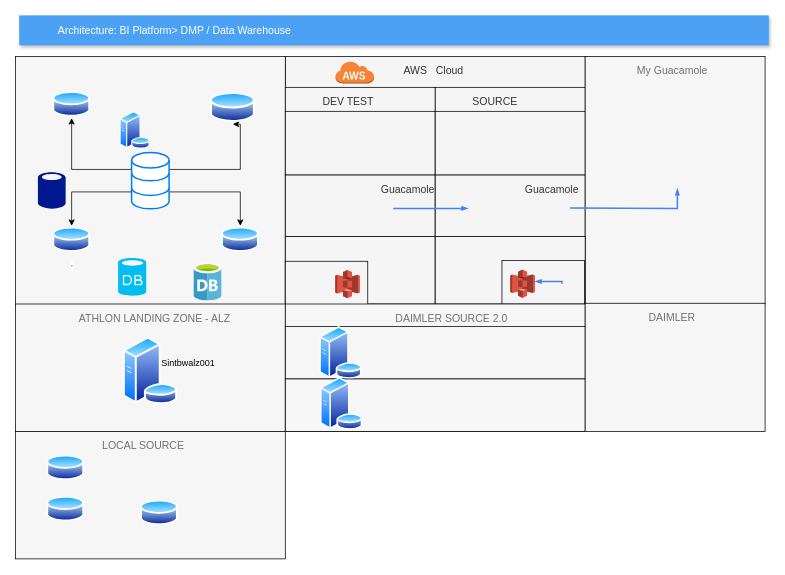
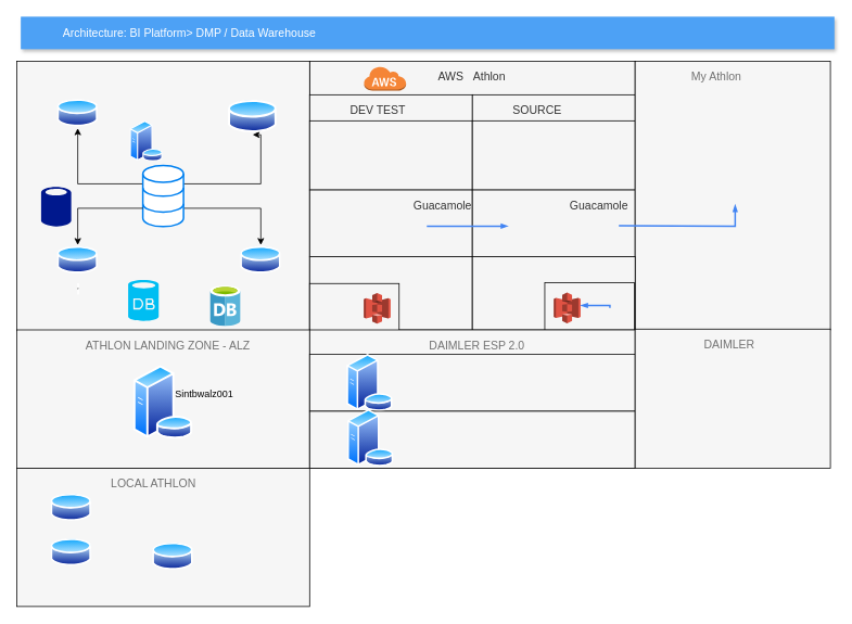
  <mxCell id="0" />
  <mxCell id="1" parent="0" />
- <mxCell id="2" value="&lt;div style=&quot;text-align: center&quot;&gt;&amp;nbsp; &amp;nbsp; &amp;nbsp; &amp;nbsp; &amp;nbsp; &amp;nbsp; &amp;nbsp; &amp;nbsp; &amp;nbsp; &amp;nbsp; &amp;nbsp; &amp;nbsp; &amp;nbsp; &amp;nbsp; AWS&amp;nbsp; &amp;nbsp;Cloud&lt;/div&gt;" style="fillColor=#f5f5f5;strokeColor=#000000;shadow=0;fontSize=14;align=left;spacing=10;fontColor=#333333;9E9E9E;verticalAlign=top;spacingTop=-4;fontStyle=0;spacingLeft=40;html=1;" parent="1" vertex="1"><mxGeometry x="380" y="75" width="400" height="331" as="geometry" /></mxCell>
+ <mxCell id="2" value="&lt;div style=&quot;text-align: center&quot;&gt;&amp;nbsp; &amp;nbsp; &amp;nbsp; &amp;nbsp; &amp;nbsp; &amp;nbsp; &amp;nbsp; &amp;nbsp; &amp;nbsp; &amp;nbsp; &amp;nbsp; &amp;nbsp; &amp;nbsp; &amp;nbsp; AWS&amp;nbsp; &amp;nbsp;Athlon&lt;/div&gt;" style="fillColor=#f5f5f5;strokeColor=#000000;shadow=0;fontSize=14;align=left;spacing=10;fontColor=#333333;9E9E9E;verticalAlign=top;spacingTop=-4;fontStyle=0;spacingLeft=40;html=1;" parent="1" vertex="1"><mxGeometry x="380" y="75" width="400" height="331" as="geometry" /></mxCell>
  <mxCell id="3" value="&lt;div style=&quot;text-align: right&quot;&gt;&lt;br&gt;&lt;/div&gt;" style="fillColor=#F6F6F6;strokeColor=#000000;shadow=0;gradientColor=none;fontSize=14;align=left;spacing=10;fontColor=#717171;9E9E9E;verticalAlign=top;spacingTop=-4;fontStyle=0;spacingLeft=40;html=1;" vertex="1" parent="1"><mxGeometry x="20" y="75" width="360" height="331" as="geometry" /></mxCell>
  <mxCell id="4" style="edgeStyle=orthogonalEdgeStyle;rounded=0;orthogonalLoop=1;jettySize=auto;html=1;" edge="1" parent="3" source="7" target="8"><mxGeometry relative="1" as="geometry"><Array as="points"><mxPoint x="75" y="150.455" /></Array></mxGeometry></mxCell>
  <mxCell id="5" style="edgeStyle=orthogonalEdgeStyle;rounded=0;orthogonalLoop=1;jettySize=auto;html=1;" edge="1" parent="3" source="7" target="9"><mxGeometry relative="1" as="geometry"><Array as="points"><mxPoint x="300" y="180.545" /></Array></mxGeometry></mxCell>
  <mxCell id="6" style="edgeStyle=orthogonalEdgeStyle;rounded=0;orthogonalLoop=1;jettySize=auto;html=1;entryX=0.5;entryY=1;entryDx=0;entryDy=0;" edge="1" parent="3" source="7" target="10"><mxGeometry relative="1" as="geometry"><Array as="points"><mxPoint x="300" y="150.455" /></Array></mxGeometry></mxCell>
  <mxCell id="7" value="" style="html=1;verticalLabelPosition=bottom;align=center;labelBackgroundColor=#ffffff;verticalAlign=top;strokeWidth=2;strokeColor=#0080F0;fillColor=#ffffff;shadow=0;dashed=0;shape=mxgraph.ios7.icons.data;" vertex="1" parent="3"><mxGeometry x="155" y="127.886" width="50" height="75.227" as="geometry" /></mxCell>
  <mxCell id="8" value="" style="aspect=fixed;perimeter=ellipsePerimeter;html=1;align=center;shadow=0;dashed=0;spacingTop=3;image;image=img/lib/active_directory/database.svg;" vertex="1" parent="3"><mxGeometry x="50" y="45.136" width="50" height="37" as="geometry" /></mxCell>
  <mxCell id="9" value="" style="aspect=fixed;perimeter=ellipsePerimeter;html=1;align=center;shadow=0;dashed=0;spacingTop=3;image;image=img/lib/active_directory/database.svg;" vertex="1" parent="3"><mxGeometry x="275" y="225.682" width="50" height="37" as="geometry" /></mxCell>
  <mxCell id="10" value="" style="aspect=fixed;perimeter=ellipsePerimeter;html=1;align=center;shadow=0;dashed=0;spacingTop=3;image;image=img/lib/active_directory/database.svg;" vertex="1" parent="3"><mxGeometry x="260" y="45.136" width="60" height="45" as="geometry" /></mxCell>
  <mxCell id="11" value="&lt;hr&gt;" style="aspect=fixed;perimeter=ellipsePerimeter;html=1;align=center;shadow=0;dashed=0;spacingTop=3;image;image=img/lib/active_directory/database.svg;" vertex="1" parent="3"><mxGeometry x="50" y="225.682" width="50" height="37" as="geometry" /></mxCell>
  <mxCell id="12" style="edgeStyle=orthogonalEdgeStyle;rounded=0;orthogonalLoop=1;jettySize=auto;html=1;" edge="1" parent="3" source="7" target="11"><mxGeometry relative="1" as="geometry"><Array as="points"><mxPoint x="75" y="180.545" /></Array></mxGeometry></mxCell>
  <mxCell id="13" value="" style="aspect=fixed;perimeter=ellipsePerimeter;html=1;align=center;shadow=0;dashed=0;spacingTop=3;image;image=img/lib/active_directory/database_server.svg;labelBackgroundColor=#E6E6E6;strokeColor=#000000;" vertex="1" parent="3"><mxGeometry x="139" y="73.221" width="41" height="50" as="geometry" /></mxCell>
  <mxCell id="14" value="" style="verticalLabelPosition=bottom;html=1;verticalAlign=top;align=center;strokeColor=none;fillColor=#00BEF2;shape=mxgraph.azure.database;labelBackgroundColor=#E6E6E6;" vertex="1" parent="3"><mxGeometry x="137" y="268.812" width="37.5" height="50.152" as="geometry" /></mxCell>
  <mxCell id="15" value="" style="pointerEvents=1;shadow=0;dashed=0;html=1;strokeColor=none;labelPosition=center;verticalLabelPosition=bottom;verticalAlign=top;align=center;shape=mxgraph.mscae.enterprise.database_generic;fillColor=#00188D;labelBackgroundColor=#E6E6E6;" vertex="1" parent="3"><mxGeometry x="30" y="153.464" width="37" height="50.152" as="geometry" /></mxCell>
  <mxCell id="16" value="" style="aspect=fixed;html=1;perimeter=none;align=center;shadow=0;dashed=0;image;fontSize=12;image=img/lib/mscae/Database_General.svg;labelBackgroundColor=#E6E6E6;strokeColor=#000000;" vertex="1" parent="3"><mxGeometry x="238" y="275.833" width="37.5" height="50" as="geometry" /></mxCell>
  <mxCell id="17" value="" style="shape=image;verticalLabelPosition=bottom;labelBackgroundColor=#ffffff;verticalAlign=top;aspect=fixed;imageAspect=0;image=https://cdn-images-1.medium.com/fit/t/1600/480/1*VWxvb7hQdMZg_5VWjbQQmg.png;" vertex="1" parent="3"><mxGeometry x="79.5" y="-7.021" width="190" height="57" as="geometry" /></mxCell>
  <mxCell id="18" value="Architecture: BI Platform&amp;gt; DMP / Data Warehouse" style="fillColor=#4DA1F5;strokeColor=none;shadow=1;gradientColor=none;fontSize=14;align=left;spacingLeft=50;fontColor=#ffffff;html=1;" parent="1" vertex="1"><mxGeometry x="25" y="20" width="1000" height="40" as="geometry" /></mxCell>
  <mxCell id="19" value="" style="dashed=0;html=1;shape=mxgraph.aws3.cloud;fillColor=#F58536;gradientColor=none;dashed=0;rounded=1;shadow=0;comic=0;strokeColor=#E6E6E6;strokeWidth=6;fontFamily=Verdana;fontSize=12;fontColor=#000000;" vertex="1" parent="1"><mxGeometry x="446.5" y="81" width="52" height="30" as="geometry" /></mxCell>
  <mxCell id="20" value="&lt;div style=&quot;text-align: center&quot;&gt;DEV TEST&lt;/div&gt;" style="fillColor=#f5f5f5;strokeColor=#000000;shadow=0;fontSize=14;align=left;spacing=10;fontColor=#333333;9E9E9E;verticalAlign=top;spacingTop=-4;fontStyle=0;spacingLeft=40;html=1;" vertex="1" parent="1"><mxGeometry x="380" y="116" width="200" height="288" as="geometry" /></mxCell>
  <mxCell id="21" value="&lt;div style=&quot;text-align: center&quot;&gt;&lt;br&gt;&lt;/div&gt;" style="fillColor=#f5f5f5;strokeColor=#000000;shadow=0;fontSize=14;align=left;spacing=10;fontColor=#333333;9E9E9E;verticalAlign=top;spacingTop=-4;fontStyle=0;spacingLeft=40;html=1;" vertex="1" parent="1"><mxGeometry x="380" y="315" width="200" height="90" as="geometry" /></mxCell>
  <mxCell id="22" value="" style="shape=image;verticalLabelPosition=bottom;labelBackgroundColor=#ffffff;verticalAlign=top;aspect=fixed;imageAspect=0;image=http://decisionnelclient.org/wp-content/uploads/2017/09/rstudio-hex-shiny-dot-psd.png;" vertex="1" parent="1"><mxGeometry x="507" y="331" width="55" height="63" as="geometry" /></mxCell>
  <mxCell id="23" value="&lt;div style=&quot;text-align: center&quot;&gt;&lt;br&gt;&lt;/div&gt;" style="fillColor=#f5f5f5;strokeColor=#000000;shadow=0;fontSize=14;align=left;spacing=10;fontColor=#333333;9E9E9E;verticalAlign=top;spacingTop=-4;fontStyle=0;spacingLeft=40;html=1;" vertex="1" parent="1"><mxGeometry x="380" y="148" width="200" height="85" as="geometry" /></mxCell>
  <mxCell id="24" value="" style="shape=image;verticalLabelPosition=bottom;labelBackgroundColor=#ffffff;verticalAlign=top;aspect=fixed;imageAspect=0;image=https://www.dataclaritycorp.com/wp-content/uploads/2018/09/wherescape-red-icon_Opt.png;" vertex="1" parent="1"><mxGeometry x="436" y="171.5" width="88" height="50" as="geometry" /></mxCell>
  <mxCell id="25" value="" style="shape=image;verticalLabelPosition=bottom;labelBackgroundColor=#ffffff;verticalAlign=top;aspect=fixed;imageAspect=0;image=https://www.slipstreambi.co.za/sites/default/files/styles/large/public/products/Wherescape_0.png?itok=-hhMVMUl;" vertex="1" parent="1"><mxGeometry x="426.5" y="138.5" width="77" height="46" as="geometry" /></mxCell>
  <mxCell id="26" value="&lt;div style=&quot;text-align: center&quot;&gt;&amp;nbsp; &amp;nbsp; &amp;nbsp; &amp;nbsp; &amp;nbsp; &amp;nbsp; &amp;nbsp; &amp;nbsp; &amp;nbsp; &amp;nbsp; Guacamole&amp;nbsp;&lt;/div&gt;" style="fillColor=#f5f5f5;strokeColor=#000000;shadow=0;fontSize=14;align=left;spacing=10;fontColor=#333333;9E9E9E;verticalAlign=top;spacingTop=-4;fontStyle=0;spacingLeft=40;html=1;" vertex="1" parent="1"><mxGeometry x="380" y="233" width="200" height="82" as="geometry" /></mxCell>
  <mxCell id="27" value="" style="shape=image;verticalLabelPosition=bottom;labelBackgroundColor=#ffffff;verticalAlign=top;aspect=fixed;imageAspect=0;image=https://www.channelbiz.es/wp-content/uploads/2012/04/QV_3-D-icon_RGB.png;" vertex="1" parent="1"><mxGeometry x="431.5" y="240.5" width="67" height="71" as="geometry" /></mxCell>
  <mxCell id="28" value="&lt;div style=&quot;text-align: center&quot;&gt;SOURCE&lt;/div&gt;" style="fillColor=#f5f5f5;strokeColor=#000000;shadow=0;fontSize=14;align=left;spacing=10;fontColor=#333333;9E9E9E;verticalAlign=top;spacingTop=-4;fontStyle=0;spacingLeft=40;html=1;" vertex="1" parent="1"><mxGeometry x="580" y="116" width="200" height="288" as="geometry" /></mxCell>
  <mxCell id="29" value="&lt;div style=&quot;text-align: center&quot;&gt;&lt;br&gt;&lt;/div&gt;" style="fillColor=#f5f5f5;strokeColor=#000000;shadow=0;fontSize=14;align=left;spacing=10;fontColor=#333333;9E9E9E;verticalAlign=top;spacingTop=-4;fontStyle=0;spacingLeft=40;html=1;" vertex="1" parent="1"><mxGeometry x="580" y="148" width="200" height="85" as="geometry" /></mxCell>
  <mxCell id="30" value="" style="shape=image;verticalLabelPosition=bottom;labelBackgroundColor=#ffffff;verticalAlign=top;aspect=fixed;imageAspect=0;image=https://www.dataclaritycorp.com/wp-content/uploads/2018/09/wherescape-red-icon_Opt.png;" vertex="1" parent="1"><mxGeometry x="612.5" y="171.5" width="88" height="50" as="geometry" /></mxCell>
  <mxCell id="31" value="" style="shape=image;verticalLabelPosition=bottom;labelBackgroundColor=#ffffff;verticalAlign=top;aspect=fixed;imageAspect=0;image=https://www.slipstreambi.co.za/sites/default/files/styles/large/public/products/Wherescape_0.png?itok=-hhMVMUl;" vertex="1" parent="1"><mxGeometry x="618" y="138.5" width="77" height="46" as="geometry" /></mxCell>
  <mxCell id="32" value="&amp;nbsp; &amp;nbsp; &amp;nbsp; &amp;nbsp; &amp;nbsp; &amp;nbsp; &amp;nbsp; &amp;nbsp; &amp;nbsp; Guacamole" style="fillColor=#f5f5f5;strokeColor=#000000;shadow=0;fontSize=14;align=left;spacing=10;fontColor=#333333;9E9E9E;verticalAlign=top;spacingTop=-4;fontStyle=0;spacingLeft=40;html=1;" vertex="1" parent="1"><mxGeometry x="580" y="233" width="200" height="82" as="geometry" /></mxCell>
  <mxCell id="33" value="" style="shape=image;verticalLabelPosition=bottom;labelBackgroundColor=#ffffff;verticalAlign=top;aspect=fixed;imageAspect=0;image=https://www.channelbiz.es/wp-content/uploads/2012/04/QV_3-D-icon_RGB.png;" vertex="1" parent="1"><mxGeometry x="631.5" y="239.5" width="67" height="71" as="geometry" /></mxCell>
  <mxCell id="34" value="" style="edgeStyle=orthogonalEdgeStyle;fontSize=12;html=1;endArrow=blockThin;endFill=1;rounded=0;strokeWidth=2;endSize=4;startSize=4;dashed=0;strokeColor=#4284F3;" edge="1" parent="1"><mxGeometry width="100" relative="1" as="geometry"><mxPoint x="524" y="277.5" as="sourcePoint" /><mxPoint x="624" y="277.5" as="targetPoint" /></mxGeometry></mxCell>
  <mxCell id="35" value="&lt;div style=&quot;text-align: center&quot;&gt;&lt;br&gt;&lt;/div&gt;" style="fillColor=#f5f5f5;strokeColor=#000000;shadow=0;fontSize=14;align=left;spacing=10;fontColor=#333333;9E9E9E;verticalAlign=top;spacingTop=-4;fontStyle=0;spacingLeft=40;html=1;" vertex="1" parent="1"><mxGeometry x="380" y="348" width="110" height="58" as="geometry" /></mxCell>
  <mxCell id="36" value="" style="outlineConnect=0;dashed=0;verticalLabelPosition=bottom;verticalAlign=top;align=center;html=1;shape=mxgraph.aws3.s3;fillColor=#E05243;gradientColor=none;" vertex="1" parent="1"><mxGeometry x="446.5" y="359.5" width="33" height="38" as="geometry" /></mxCell>
  <mxCell id="37" value="" style="shape=image;html=1;verticalAlign=top;verticalLabelPosition=bottom;labelBackgroundColor=#ffffff;imageAspect=0;aspect=fixed;image=https://cdn2.iconfinder.com/data/icons/whcompare-servers-web-hosting/50/sftp-128.png;strokeColor=#000000;" vertex="1" parent="1"><mxGeometry x="387.5" y="359.5" width="39" height="39" as="geometry" /></mxCell>
- <mxCell id="38" value="&lt;div style=&quot;text-align: right&quot;&gt;&lt;span&gt;&amp;nbsp; &amp;nbsp; &amp;nbsp;My Guacamole&lt;/span&gt;&lt;/div&gt;" style="fillColor=#F6F6F6;strokeColor=#000000;shadow=0;gradientColor=none;fontSize=14;align=left;spacing=10;fontColor=#717171;9E9E9E;verticalAlign=top;spacingTop=-4;fontStyle=0;spacingLeft=40;html=1;" vertex="1" parent="1"><mxGeometry x="780" y="75" width="240" height="330" as="geometry" /></mxCell>
+ <mxCell id="38" value="&lt;div style=&quot;text-align: right&quot;&gt;&lt;span&gt;&amp;nbsp; &amp;nbsp; &amp;nbsp;My Athlon&lt;/span&gt;&lt;/div&gt;" style="fillColor=#F6F6F6;strokeColor=#000000;shadow=0;gradientColor=none;fontSize=14;align=left;spacing=10;fontColor=#717171;9E9E9E;verticalAlign=top;spacingTop=-4;fontStyle=0;spacingLeft=40;html=1;" vertex="1" parent="1"><mxGeometry x="780" y="75" width="240" height="330" as="geometry" /></mxCell>
  <mxCell id="39" value="" style="shape=image;verticalLabelPosition=bottom;labelBackgroundColor=#ffffff;verticalAlign=top;aspect=fixed;imageAspect=0;image=https://png2.kisspng.com/sh/ef809551fcad4c0b4e00ee6bcfe3867d/L0KzQYm3VsA5N6V6h5H0aYP2gLBuTfNiel57fdpyY3zoPb3sggNqdpgyeeZxbHBxPbF3hgJifJpzf591ZXH2dX7olPhtd58yTqY2eEKwRbO4gfE2OWRnfNhtNEWxRYq3Vsk1OWU2TaQDNEe1SIa4V8c5Ol91htk=/kisspng-car-vehicle-leasing-athlon-operating-lease-athlon-64-x2-5b1aa513bdfd45.591.png;" vertex="1" parent="1"><mxGeometry x="790" y="145.5" width="200" height="110" as="geometry" /></mxCell>
  <mxCell id="40" value="" style="edgeStyle=orthogonalEdgeStyle;fontSize=12;html=1;endArrow=blockThin;endFill=1;rounded=0;strokeWidth=2;endSize=4;startSize=4;dashed=0;strokeColor=#4284F3;entryX=0.565;entryY=0.959;entryDx=0;entryDy=0;entryPerimeter=0;" edge="1" parent="1" target="39"><mxGeometry width="100" relative="1" as="geometry"><mxPoint x="760" y="277" as="sourcePoint" /><mxPoint x="860" y="277" as="targetPoint" /></mxGeometry></mxCell>
  <mxCell id="41" value="&lt;div style=&quot;text-align: center&quot;&gt;&lt;br&gt;&lt;/div&gt;" style="fillColor=#f5f5f5;strokeColor=#000000;shadow=0;fontSize=14;align=left;spacing=10;fontColor=#333333;9E9E9E;verticalAlign=top;spacingTop=-4;fontStyle=0;spacingLeft=40;html=1;" vertex="1" parent="1"><mxGeometry x="580" y="315" width="200" height="90" as="geometry" /></mxCell>
  <mxCell id="42" value="" style="shape=image;verticalLabelPosition=bottom;labelBackgroundColor=#ffffff;verticalAlign=top;aspect=fixed;imageAspect=0;image=http://decisionnelclient.org/wp-content/uploads/2017/09/rstudio-hex-shiny-dot-psd.png;" vertex="1" parent="1"><mxGeometry x="599" y="332.5" width="55" height="63" as="geometry" /></mxCell>
  <mxCell id="43" value="&lt;div style=&quot;text-align: center&quot;&gt;&lt;br&gt;&lt;/div&gt;" style="fillColor=#f5f5f5;strokeColor=#000000;shadow=0;fontSize=14;align=left;spacing=10;fontColor=#333333;9E9E9E;verticalAlign=top;spacingTop=-4;fontStyle=0;spacingLeft=40;html=1;" vertex="1" parent="1"><mxGeometry x="669" y="347" width="110" height="58" as="geometry" /></mxCell>
  <mxCell id="44" value="" style="outlineConnect=0;dashed=0;verticalLabelPosition=bottom;verticalAlign=top;align=center;html=1;shape=mxgraph.aws3.s3;fillColor=#E05243;gradientColor=none;" vertex="1" parent="1"><mxGeometry x="680" y="359" width="33" height="38" as="geometry" /></mxCell>
  <mxCell id="45" value="" style="shape=image;html=1;verticalAlign=top;verticalLabelPosition=bottom;labelBackgroundColor=#ffffff;imageAspect=0;aspect=fixed;image=https://cdn2.iconfinder.com/data/icons/whcompare-servers-web-hosting/50/sftp-128.png;strokeColor=#000000;" vertex="1" parent="1"><mxGeometry x="739" y="358.5" width="39" height="39" as="geometry" /></mxCell>
  <mxCell id="46" value="" style="edgeStyle=orthogonalEdgeStyle;fontSize=12;html=1;endArrow=blockThin;endFill=1;rounded=0;strokeWidth=2;endSize=4;startSize=4;dashed=0;strokeColor=#4284F3;" edge="1" target="44" parent="1"><mxGeometry width="100" relative="1" as="geometry"><mxPoint x="749" y="378" as="sourcePoint" /><mxPoint x="779" y="468" as="targetPoint" /><Array as="points"><mxPoint x="749" y="375" /></Array></mxGeometry></mxCell>
  <mxCell id="47" value="&lt;div style=&quot;text-align: right&quot;&gt;&amp;nbsp; &amp;nbsp; &amp;nbsp; &amp;nbsp; &amp;nbsp;ATHLON LANDING ZONE - ALZ&lt;/div&gt;" style="fillColor=#F6F6F6;strokeColor=#000000;shadow=0;gradientColor=none;fontSize=14;align=left;spacing=10;fontColor=#717171;9E9E9E;verticalAlign=top;spacingTop=-4;fontStyle=0;spacingLeft=40;html=1;" vertex="1" parent="1"><mxGeometry x="20" y="405" width="360" height="170" as="geometry" /></mxCell>
  <mxCell id="48" style="edgeStyle=orthogonalEdgeStyle;rounded=0;orthogonalLoop=1;jettySize=auto;html=1;entryX=0.5;entryY=0.267;entryDx=0;entryDy=0;entryPerimeter=0;labelBackgroundColor=#ffffff;strokeColor=none;" edge="1" parent="1" source="49" target="7"><mxGeometry relative="1" as="geometry" /></mxCell>
  <mxCell id="49" value="" style="aspect=fixed;perimeter=ellipsePerimeter;html=1;align=center;shadow=0;dashed=0;spacingTop=3;image;image=img/lib/active_directory/database_server.svg;labelBackgroundColor=#E6E6E6;strokeColor=#000000;" vertex="1" parent="1"><mxGeometry x="163" y="449" width="74" height="90" as="geometry" /></mxCell>
  <mxCell id="50" value="Sintbwalz001" style="text;html=1;resizable=0;points=[];autosize=1;align=left;verticalAlign=top;spacingTop=-4;" vertex="1" parent="1"><mxGeometry x="213" y="474" width="90" height="20" as="geometry" /></mxCell>
  <mxCell id="51" value="" style="aspect=fixed;perimeter=ellipsePerimeter;html=1;align=center;shadow=0;dashed=0;spacingTop=3;image;image=img/lib/active_directory/database_server.svg;labelBackgroundColor=#E6E6E6;strokeColor=#000000;" vertex="1" parent="1"><mxGeometry x="523" y="448" width="74" height="90" as="geometry" /></mxCell>
  <mxCell id="52" value="Sintbwalz001" style="text;html=1;resizable=0;points=[];autosize=1;align=left;verticalAlign=top;spacingTop=-4;" vertex="1" parent="1"><mxGeometry x="573" y="473" width="90" height="20" as="geometry" /></mxCell>
- <mxCell id="53" value="&lt;div style=&quot;text-align: right&quot;&gt;&amp;nbsp; &amp;nbsp; &amp;nbsp; &amp;nbsp; &amp;nbsp; &amp;nbsp; &amp;nbsp; &amp;nbsp; &amp;nbsp; &amp;nbsp; &amp;nbsp; &amp;nbsp; &amp;nbsp;DAIMLER SOURCE 2.0&lt;/div&gt;" style="fillColor=#F6F6F6;strokeColor=#000000;shadow=0;gradientColor=none;fontSize=14;align=left;spacing=10;fontColor=#717171;9E9E9E;verticalAlign=top;spacingTop=-4;fontStyle=0;spacingLeft=40;html=1;" vertex="1" parent="1"><mxGeometry x="380" y="405" width="400" height="170" as="geometry" /></mxCell>
+ <mxCell id="53" value="&lt;div style=&quot;text-align: right&quot;&gt;&amp;nbsp; &amp;nbsp; &amp;nbsp; &amp;nbsp; &amp;nbsp; &amp;nbsp; &amp;nbsp; &amp;nbsp; &amp;nbsp; &amp;nbsp; &amp;nbsp; &amp;nbsp; &amp;nbsp;DAIMLER ESP 2.0&lt;/div&gt;" style="fillColor=#F6F6F6;strokeColor=#000000;shadow=0;gradientColor=none;fontSize=14;align=left;spacing=10;fontColor=#717171;9E9E9E;verticalAlign=top;spacingTop=-4;fontStyle=0;spacingLeft=40;html=1;" vertex="1" parent="1"><mxGeometry x="380" y="405" width="400" height="170" as="geometry" /></mxCell>
  <mxCell id="54" value="&lt;div style=&quot;text-align: right ; font-size: 16px&quot;&gt;&lt;br&gt;&lt;/div&gt;" style="fillColor=#F6F6F6;strokeColor=#000000;shadow=0;gradientColor=none;fontSize=14;align=left;spacing=10;fontColor=#717171;9E9E9E;verticalAlign=top;spacingTop=-4;fontStyle=0;spacingLeft=40;html=1;" vertex="1" parent="1"><mxGeometry x="380" y="435" width="400" height="70" as="geometry" /></mxCell>
  <mxCell id="55" value="&lt;div style=&quot;text-align: right&quot;&gt;&lt;br&gt;&lt;/div&gt;" style="fillColor=#F6F6F6;strokeColor=#000000;shadow=0;gradientColor=none;fontSize=14;align=left;spacing=10;fontColor=#717171;9E9E9E;verticalAlign=top;spacingTop=-4;fontStyle=0;spacingLeft=40;html=1;" vertex="1" parent="1"><mxGeometry x="380" y="505" width="400" height="70" as="geometry" /></mxCell>
  <mxCell id="56" value="" style="aspect=fixed;perimeter=ellipsePerimeter;html=1;align=center;shadow=0;dashed=0;spacingTop=3;image;image=img/lib/active_directory/database_server.svg;labelBackgroundColor=#E6E6E6;strokeColor=#000000;" vertex="1" parent="1"><mxGeometry x="425" y="435" width="58" height="70" as="geometry" /></mxCell>
  <mxCell id="57" value="" style="aspect=fixed;perimeter=ellipsePerimeter;html=1;align=center;shadow=0;dashed=0;spacingTop=3;image;image=img/lib/active_directory/database_server.svg;labelBackgroundColor=#E6E6E6;strokeColor=#000000;" vertex="1" parent="1"><mxGeometry x="426" y="503" width="58" height="70" as="geometry" /></mxCell>
  <mxCell id="58" value="&lt;div style=&quot;text-align: right&quot;&gt;&amp;nbsp; &amp;nbsp; &amp;nbsp; &amp;nbsp; &amp;nbsp;DAIMLER&lt;/div&gt;" style="fillColor=#F6F6F6;strokeColor=#000000;shadow=0;gradientColor=none;fontSize=14;align=left;spacing=10;fontColor=#717171;9E9E9E;verticalAlign=top;spacingTop=-4;fontStyle=0;spacingLeft=40;html=1;" vertex="1" parent="1"><mxGeometry x="780" y="404" width="240" height="171" as="geometry" /></mxCell>
- <mxCell id="59" value="&lt;div style=&quot;text-align: right&quot;&gt;&amp;nbsp; &amp;nbsp; &amp;nbsp; &amp;nbsp; &amp;nbsp; &amp;nbsp; &amp;nbsp; &amp;nbsp; &amp;nbsp;LOCAL SOURCE&lt;/div&gt;" style="fillColor=#F6F6F6;strokeColor=#000000;shadow=0;gradientColor=none;fontSize=14;align=left;spacing=10;fontColor=#717171;9E9E9E;verticalAlign=top;spacingTop=-4;fontStyle=0;spacingLeft=40;html=1;" vertex="1" parent="1"><mxGeometry x="20" y="575" width="360" height="170" as="geometry" /></mxCell>
+ <mxCell id="59" value="&lt;div style=&quot;text-align: right&quot;&gt;&amp;nbsp; &amp;nbsp; &amp;nbsp; &amp;nbsp; &amp;nbsp; &amp;nbsp; &amp;nbsp; &amp;nbsp; &amp;nbsp;LOCAL ATHLON&lt;/div&gt;" style="fillColor=#F6F6F6;strokeColor=#000000;shadow=0;gradientColor=none;fontSize=14;align=left;spacing=10;fontColor=#717171;9E9E9E;verticalAlign=top;spacingTop=-4;fontStyle=0;spacingLeft=40;html=1;" vertex="1" parent="1"><mxGeometry x="20" y="575" width="360" height="170" as="geometry" /></mxCell>
  <mxCell id="60" value="" style="aspect=fixed;perimeter=ellipsePerimeter;html=1;align=center;shadow=0;dashed=0;spacingTop=3;image;image=img/lib/active_directory/database.svg;labelBackgroundColor=#E6E6E6;strokeColor=#000000;" vertex="1" parent="1"><mxGeometry x="62" y="605" width="50" height="37" as="geometry" /></mxCell>
  <mxCell id="61" value="" style="aspect=fixed;perimeter=ellipsePerimeter;html=1;align=center;shadow=0;dashed=0;spacingTop=3;image;image=img/lib/active_directory/database.svg;labelBackgroundColor=#E6E6E6;strokeColor=#000000;" vertex="1" parent="1"><mxGeometry x="62" y="660" width="50" height="37" as="geometry" /></mxCell>
  <mxCell id="62" value="" style="aspect=fixed;perimeter=ellipsePerimeter;html=1;align=center;shadow=0;dashed=0;spacingTop=3;image;image=img/lib/active_directory/database.svg;labelBackgroundColor=#E6E6E6;strokeColor=#000000;" vertex="1" parent="1"><mxGeometry x="187" y="665" width="50" height="37" as="geometry" /></mxCell>
